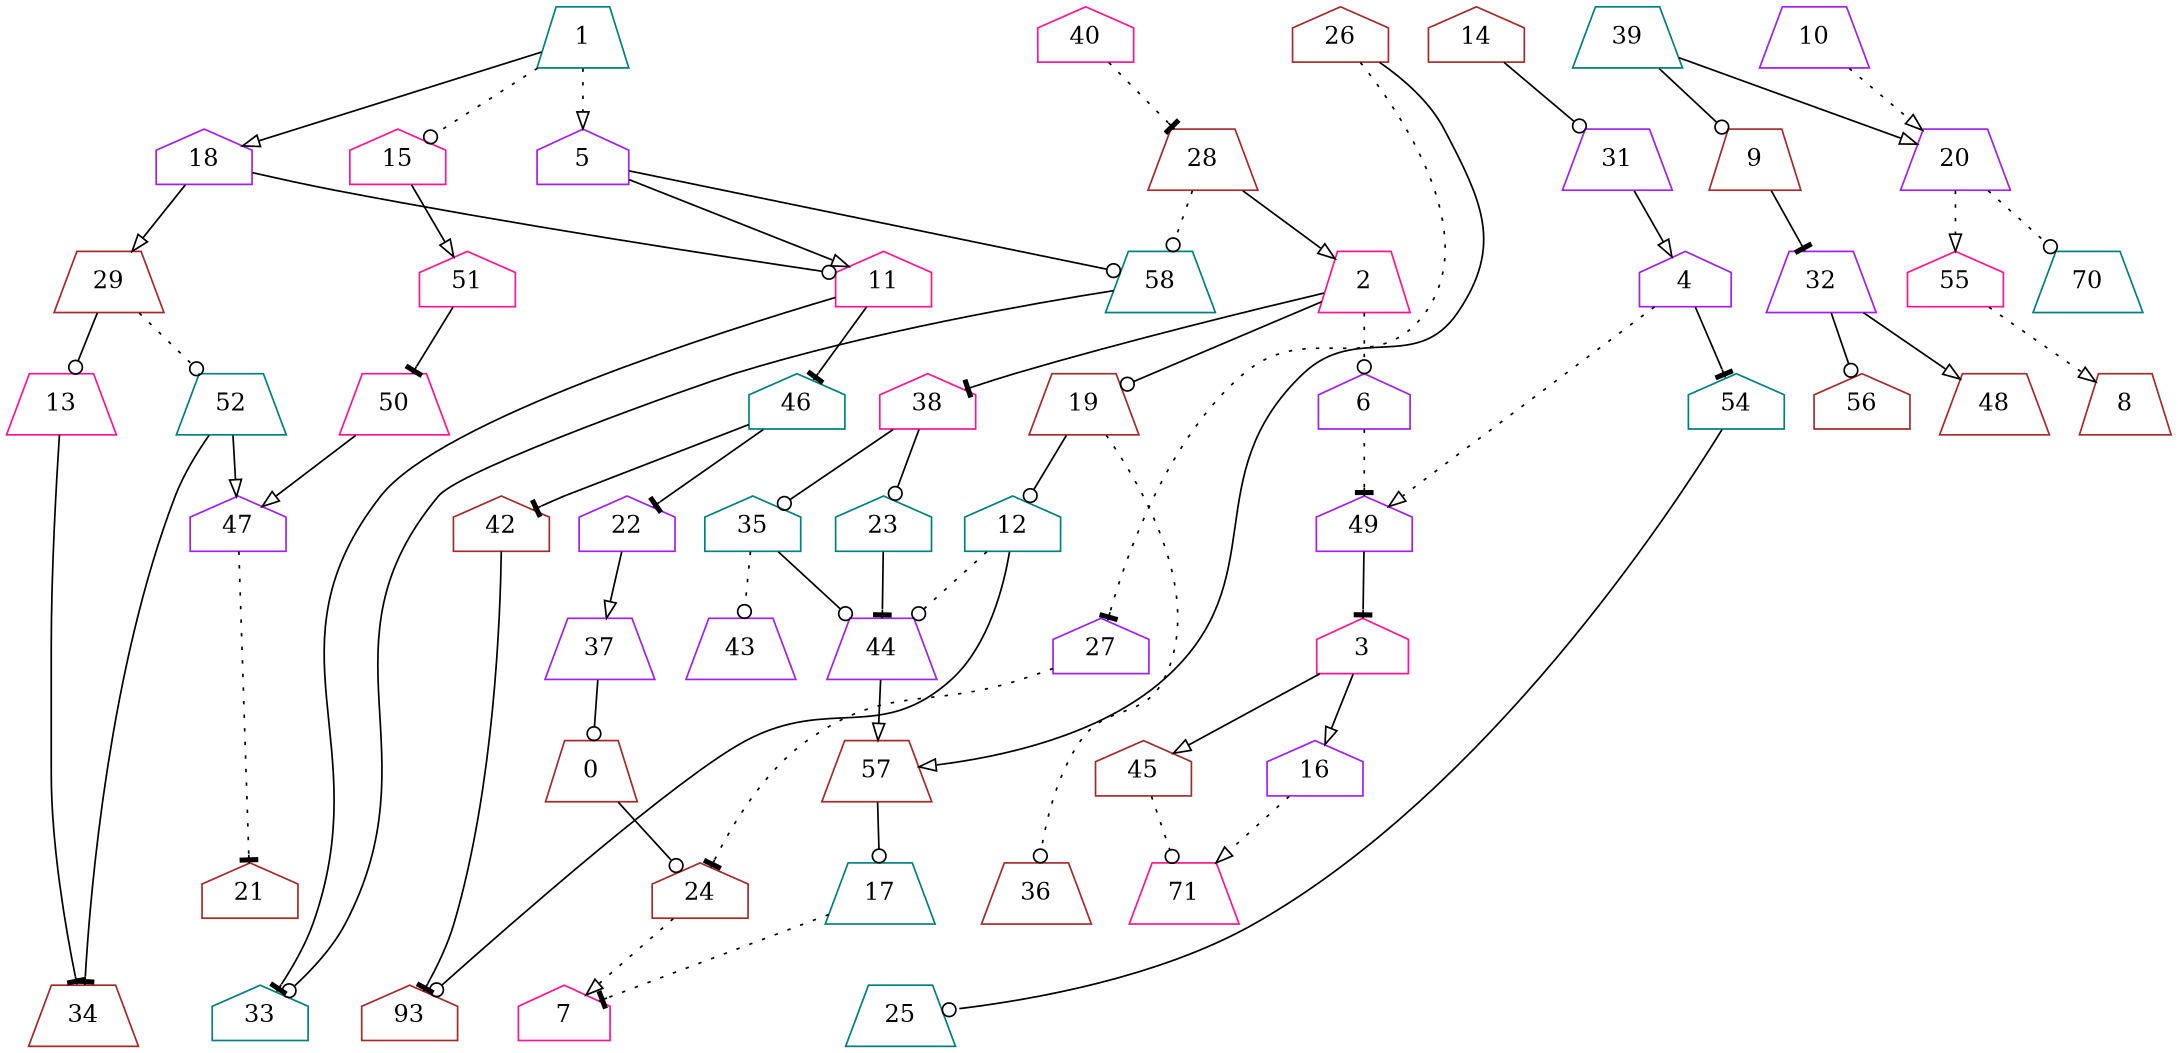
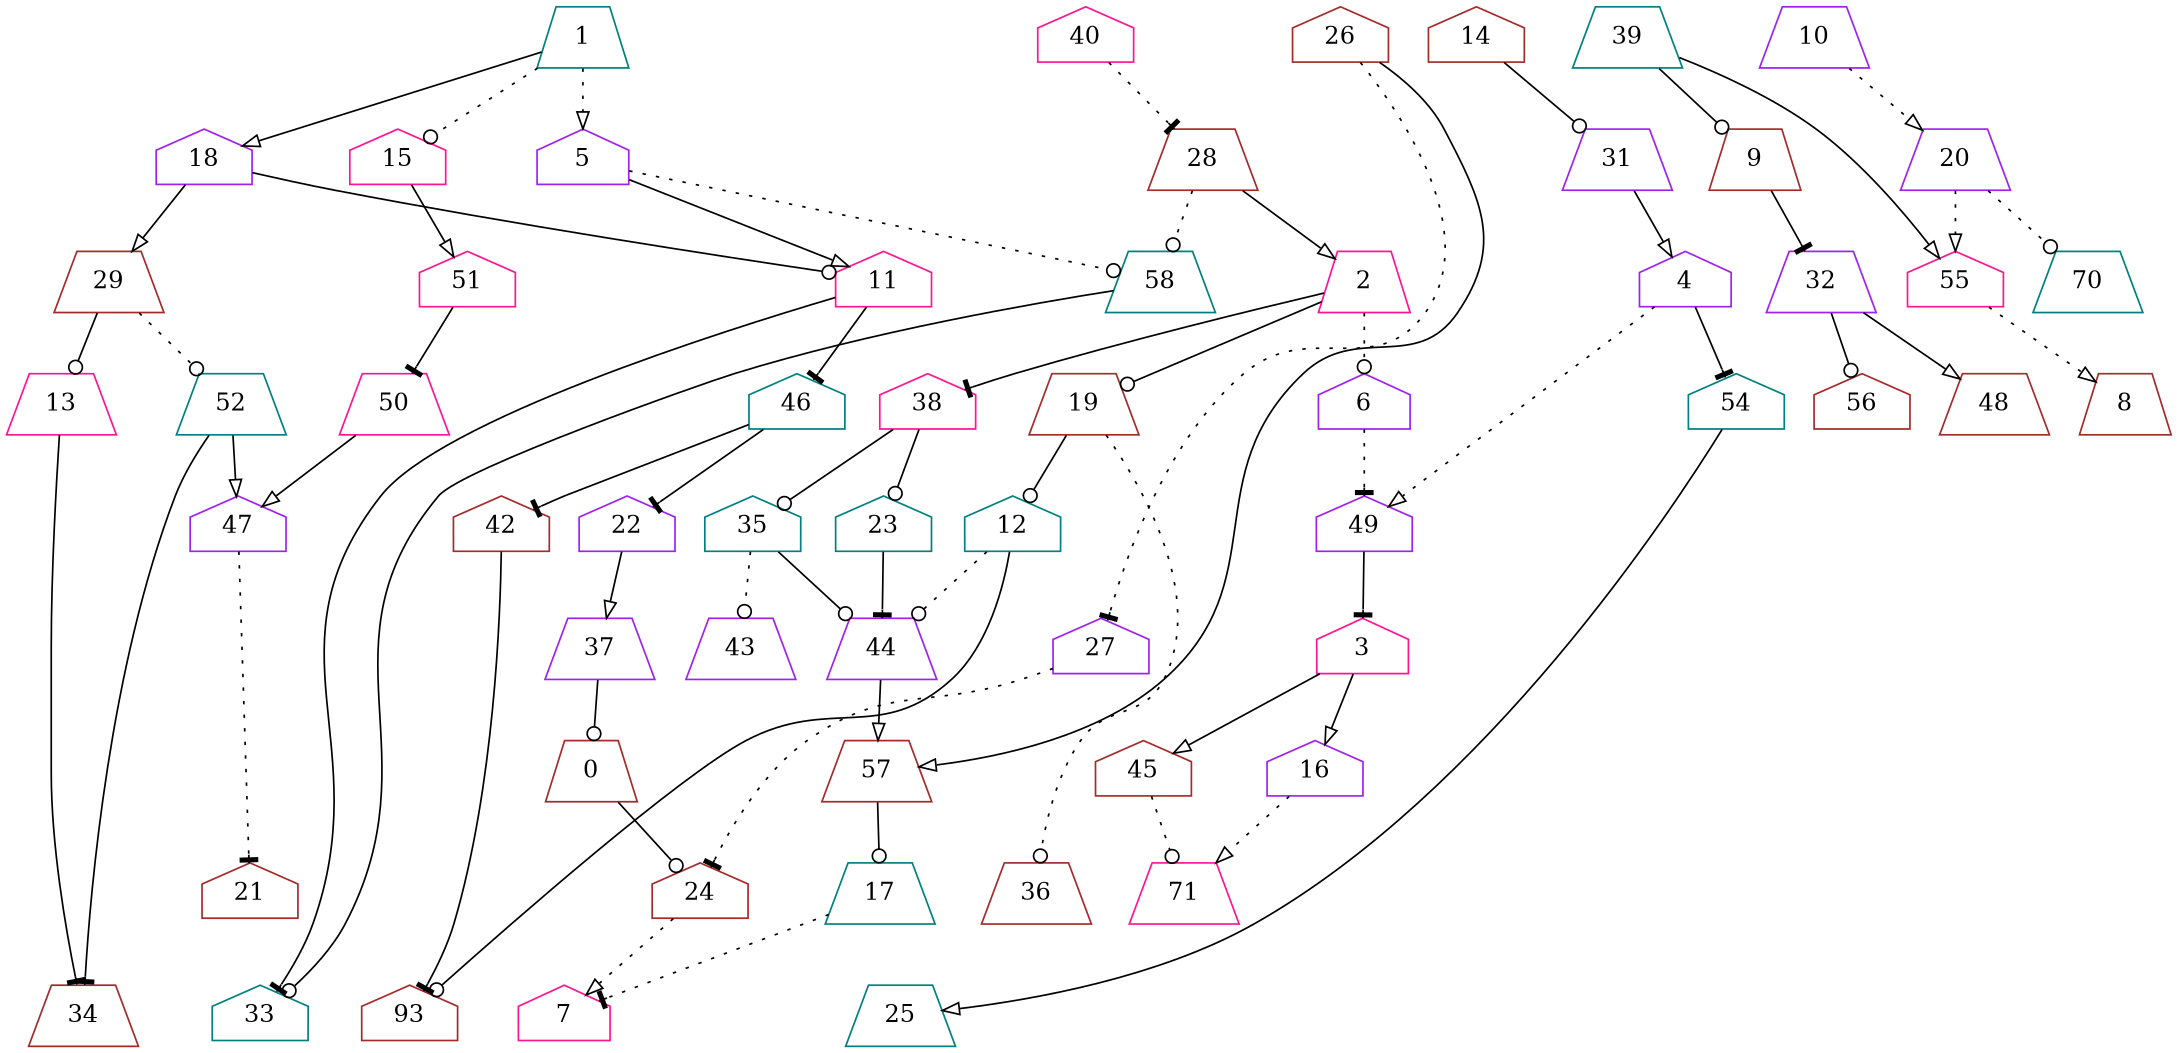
  digraph {
    node [color=brown shape=house]
    edge [arrowhead=odot style=solid weight=0]
    0 [shape=trapezium]
    24
    7 [color=deeppink]
    1 [color=teal shape=trapezium]
    5 [color=purple]
    15 [color=deeppink]
    18 [color=purple]
    11 [color=deeppink]
    58 [color=teal shape=trapezium]
    51 [color=deeppink]
    29 [shape=trapezium]
    2 [color=deeppink shape=trapezium]
    6 [color=purple]
    19 [shape=trapezium]
    38 [color=deeppink]
    49 [color=purple]
    12 [color=teal]
    36 [shape=trapezium]
    23 [color=teal]
    35 [color=teal]
    3 [color=deeppink]
    16 [color=purple]
    45
    n24 [color=deeppink label=71 shape=trapezium]
    4 [color=purple]
    54 [color=teal]
    25 [color=teal shape=trapezium]
    33 [color=teal]
    46 [color=teal]
    9 [shape=trapezium]
    32 [color=purple shape=trapezium]
    48 [shape=trapezium]
    56
    10 [color=purple shape=trapezium]
    20 [color=purple shape=trapezium]
    n36 [color=teal label=70 shape=trapezium]
    55 [color=deeppink]
    22 [color=purple]
    42
    n40 [label=93]
    44 [color=purple shape=trapezium]
    27 [color=purple]
    26
    57 [shape=trapezium]
    13 [color=deeppink shape=trapezium]
    34 [shape=trapezium]
    31 [color=purple shape=trapezium]
    14
    50 [color=deeppink shape=trapezium]
    17 [color=teal shape=trapezium]
    52 [color=teal shape=trapezium]
    8 [shape=trapezium]
    37 [color=purple shape=trapezium]
    28 [shape=trapezium]
    47 [color=purple]
    43 [color=purple shape=trapezium]
    39 [color=teal shape=trapezium]
    40 [color=deeppink]
    21
    0 -> 24
    24 -> 7 [arrowhead=onormal style=dotted]
    1 -> 5 [arrowhead=onormal style=dotted weight=2]
    1 -> 15 [style=dotted]
    1 -> 18 [arrowhead=onormal]
    5 -> 11 [arrowhead=onormal]
-   5 -> 58
+   5 -> 58 [style=dotted]
    15 -> 51 [arrowhead=onormal]
    18 -> 11
    18 -> 29 [arrowhead=onormal]
    11 -> 33 [arrowhead=tee]
    11 -> 46 [arrowhead=tee]
    58 -> 33
    51 -> 50 [arrowhead=tee]
    29 -> 13
    29 -> 52 [style=dotted]
    2 -> 6 [style=dotted weight=2]
    2 -> 19
    2 -> 38 [arrowhead=tee]
    6 -> 49 [arrowhead=tee style=dotted weight=1]
    19 -> 12
    19 -> 36 [style=dotted]
    38 -> 23
    38 -> 35
    49 -> 3 [arrowhead=tee]
    12 -> n40
    12 -> 44 [style=dotted]
    23 -> 44 [arrowhead=tee]
    35 -> 44
    35 -> 43 [style=dotted]
    3 -> 16 [arrowhead=onormal]
    3 -> 45 [arrowhead=onormal]
    16 -> n24 [arrowhead=onormal style=dotted]
    45 -> n24 [style=dotted]
    4 -> 49 [arrowhead=onormal style=dotted]
    4 -> 54 [arrowhead=tee]
-   54 -> 25
+   54 -> 25 [arrowhead=onormal]
    46 -> 22 [arrowhead=tee]
    46 -> 42 [arrowhead=tee]
    9 -> 32 [arrowhead=tee]
    32 -> 48 [arrowhead=onormal]
    32 -> 56
    10 -> 20 [arrowhead=onormal style=dotted]
    20 -> n36 [style=dotted]
    20 -> 55 [arrowhead=onormal style=dotted weight=1]
    55 -> 8 [arrowhead=onormal style=dotted]
    22 -> 37 [arrowhead=onormal]
    42 -> n40 [arrowhead=tee]
    44 -> 57 [arrowhead=onormal]
    27 -> 24 [arrowhead=tee style=dotted]
    26 -> 27 [arrowhead=tee style=dotted]
    26 -> 57 [arrowhead=onormal]
    57 -> 17
    13 -> 34 [arrowhead=tee]
    31 -> 4 [arrowhead=onormal]
    14 -> 31
    50 -> 47 [arrowhead=onormal]
    17 -> 7 [arrowhead=tee style=dotted]
    52 -> 34 [arrowhead=tee]
    52 -> 47 [arrowhead=onormal]
    37 -> 0
    28 -> 58 [style=dotted]
    28 -> 2 [arrowhead=onormal]
    47 -> 21 [arrowhead=tee style=dotted]
    39 -> 9
-   39 -> 20 [arrowhead=onormal]
+   39 -> 55 [arrowhead=onormal]
    40 -> 28 [arrowhead=tee style=dotted]
  }
